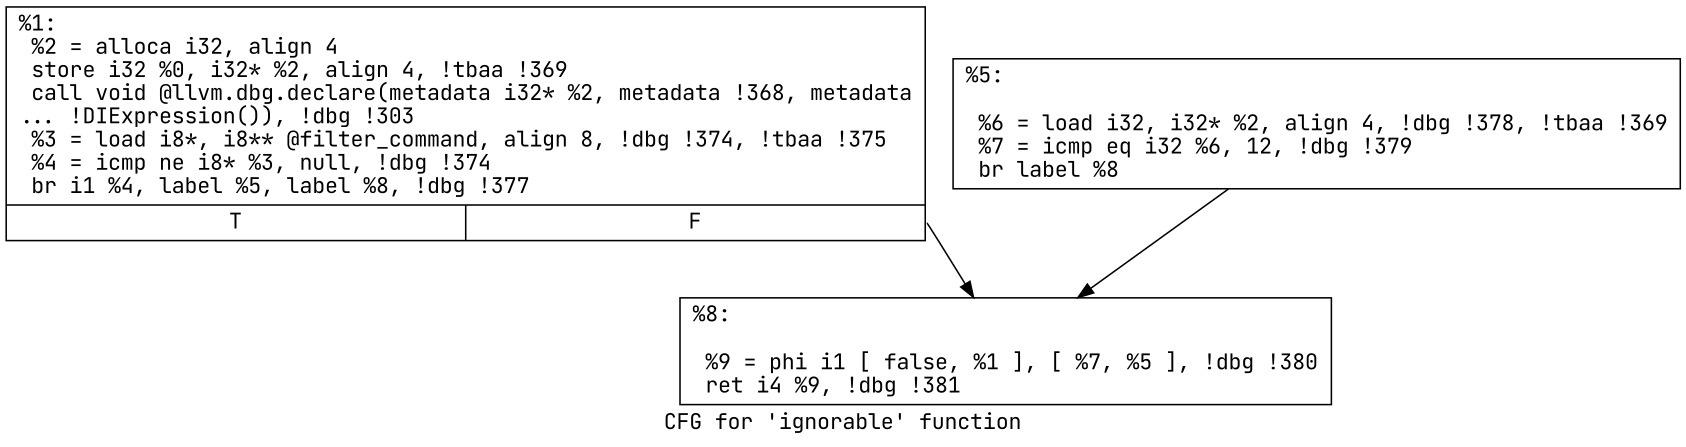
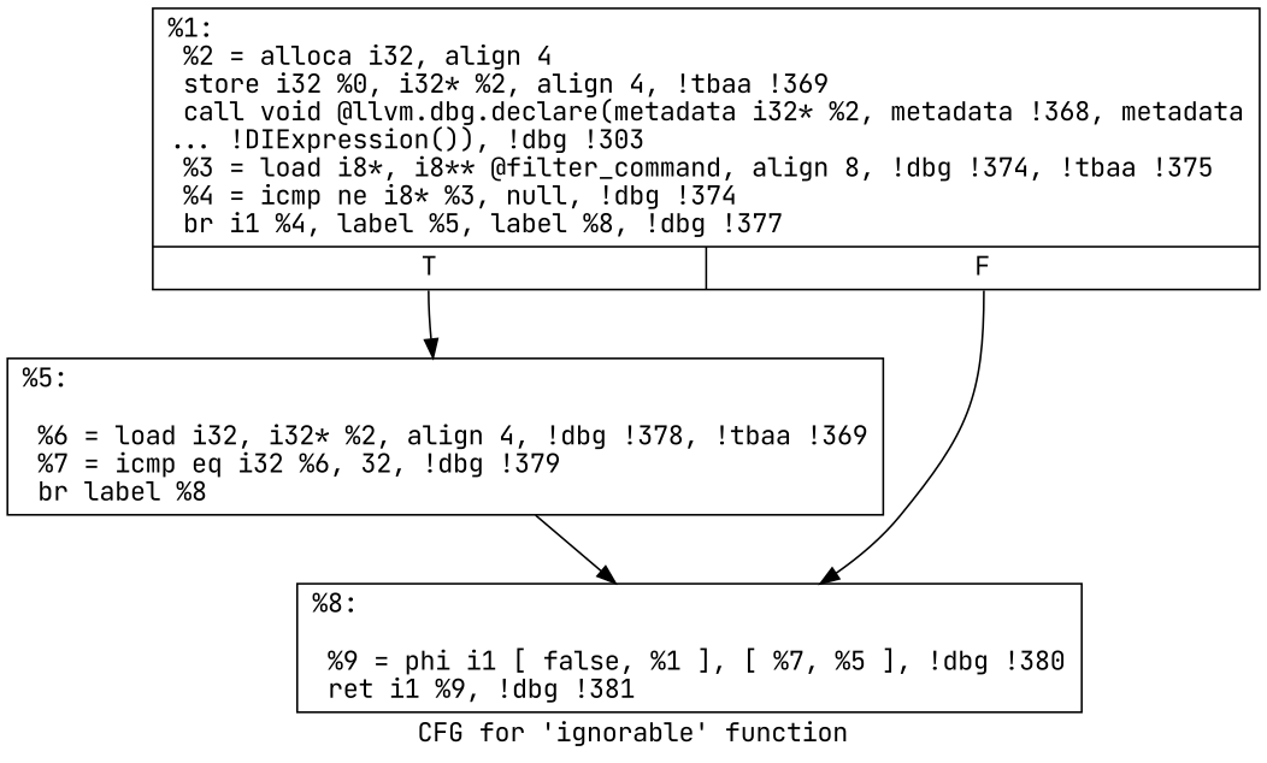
  digraph {
    fontname="JetBrains Mono"
    label="CFG for 'ignorable' function"
    node [fontname="JetBrains Mono" shape=record]
    edge [fontname="JetBrains Mono"]
    n1 [label="{%1:\l  %2 = alloca i32, align 4\l  store i32 %0, i32* %2, align 4, !tbaa !369\l  call void @llvm.dbg.declare(metadata i32* %2, metadata !368, metadata\l... !DIExpression()), !dbg !303\l  %3 = load i8*, i8** @filter_command, align 8, !dbg !374, !tbaa !375\l  %4 = icmp ne i8* %3, null, !dbg !374\l  br i1 %4, label %5, label %8, !dbg !377\l|{<s0>T|<s1>F}}"]
-   n2 [label="{%5:\l\l  %6 = load i32, i32* %2, align 4, !dbg !378, !tbaa !369\l  %7 = icmp eq i32 %6, 12, !dbg !379\l  br label %8\l}"]
-   n3 [label="{%8:\l\l  %9 = phi i1 [ false, %1 ], [ %7, %5 ], !dbg !380\l  ret i4 %9, !dbg !381\l}"]
+   n2 [label="{%5:\l\l  %6 = load i32, i32* %2, align 4, !dbg !378, !tbaa !369\l  %7 = icmp eq i32 %6, 32, !dbg !379\l  br label %8\l}"]
+   n3 [label="{%8:\l\l  %9 = phi i1 [ false, %1 ], [ %7, %5 ], !dbg !380\l  ret i1 %9, !dbg !381\l}"]
+   n1 -> n2 [tailport=s0]
    n1 -> n3 [tailport=s1]
    n2 -> n3
  }
